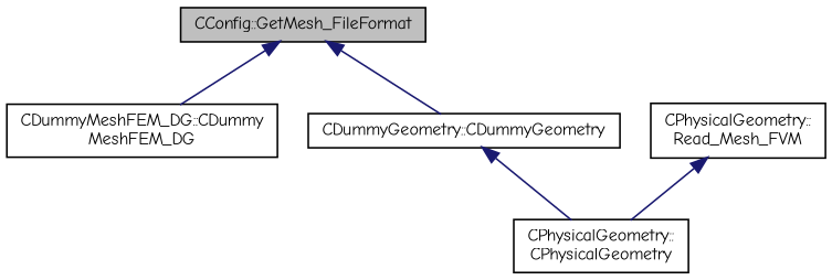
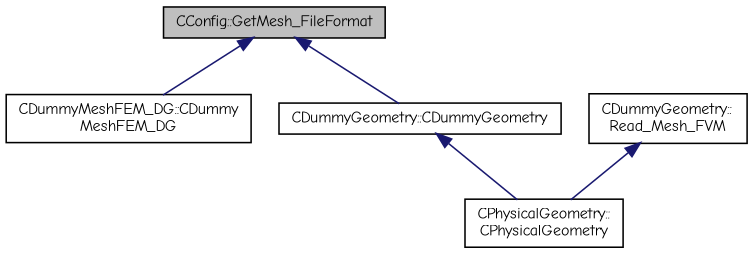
  digraph {
    fontname="Comic Neue"
    rankdir=TB
    node [color=black fillcolor=white fontname="Comic Neue" fontsize=10 shape=record style=filled]
    edge [color=midnightblue dir=back fontname="Comic Neue" fontsize=10 labelfontname=Helvetica labelfontsize=10 style=solid]
    n1 [fillcolor=grey75 fontcolor=black height=0.2 label="CConfig::GetMesh_FileFormat" width=0.4]
    n2 [height=0.2 label="CDummyMeshFEM_DG::CDummy\lMeshFEM_DG" width=0.4]
    n3 [height=0.2 label="CDummyGeometry::CDummyGeometry" width=0.4]
    n4 [height=0.2 label="CPhysicalGeometry::\lCPhysicalGeometry" width=0.4]
-   n5 [height=0.2 label="CPhysicalGeometry::\lRead_Mesh_FVM" width=0.4]
+   n5 [height=0.2 label="CDummyGeometry::\lRead_Mesh_FVM" width=0.4]
    n1 -> n2
    n1 -> n3
    n3 -> n4
    n5 -> n4
  }
